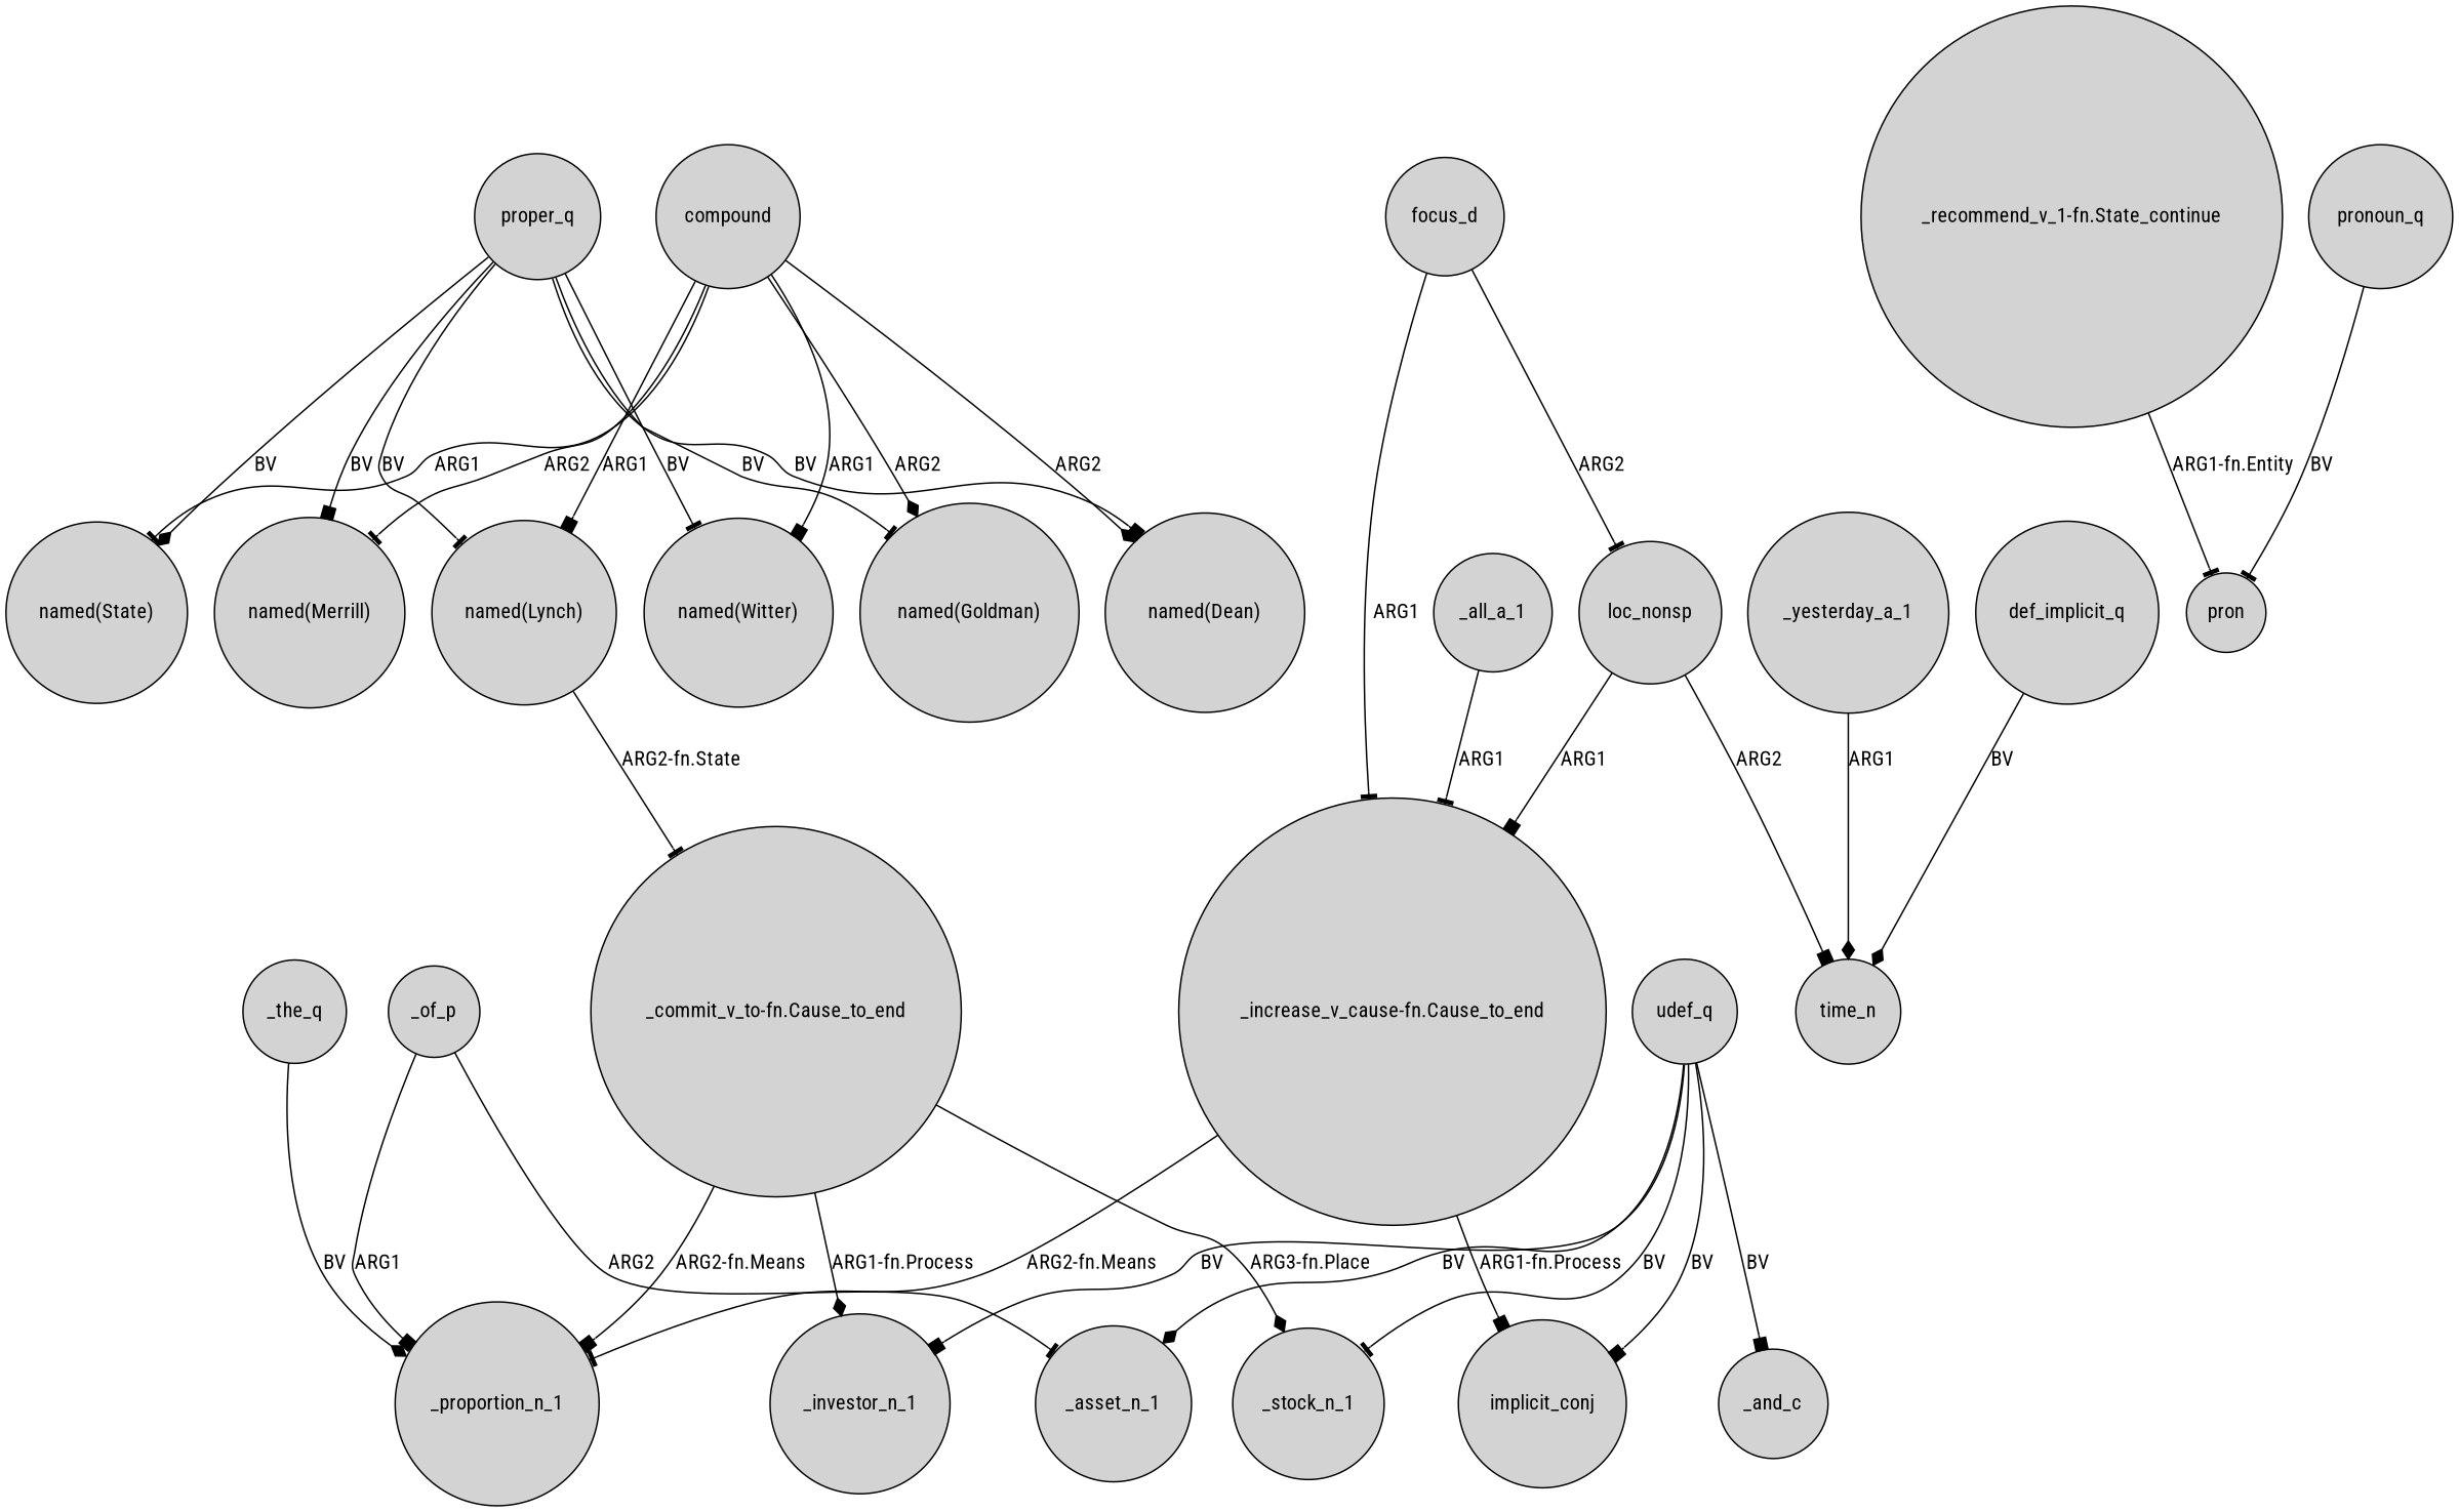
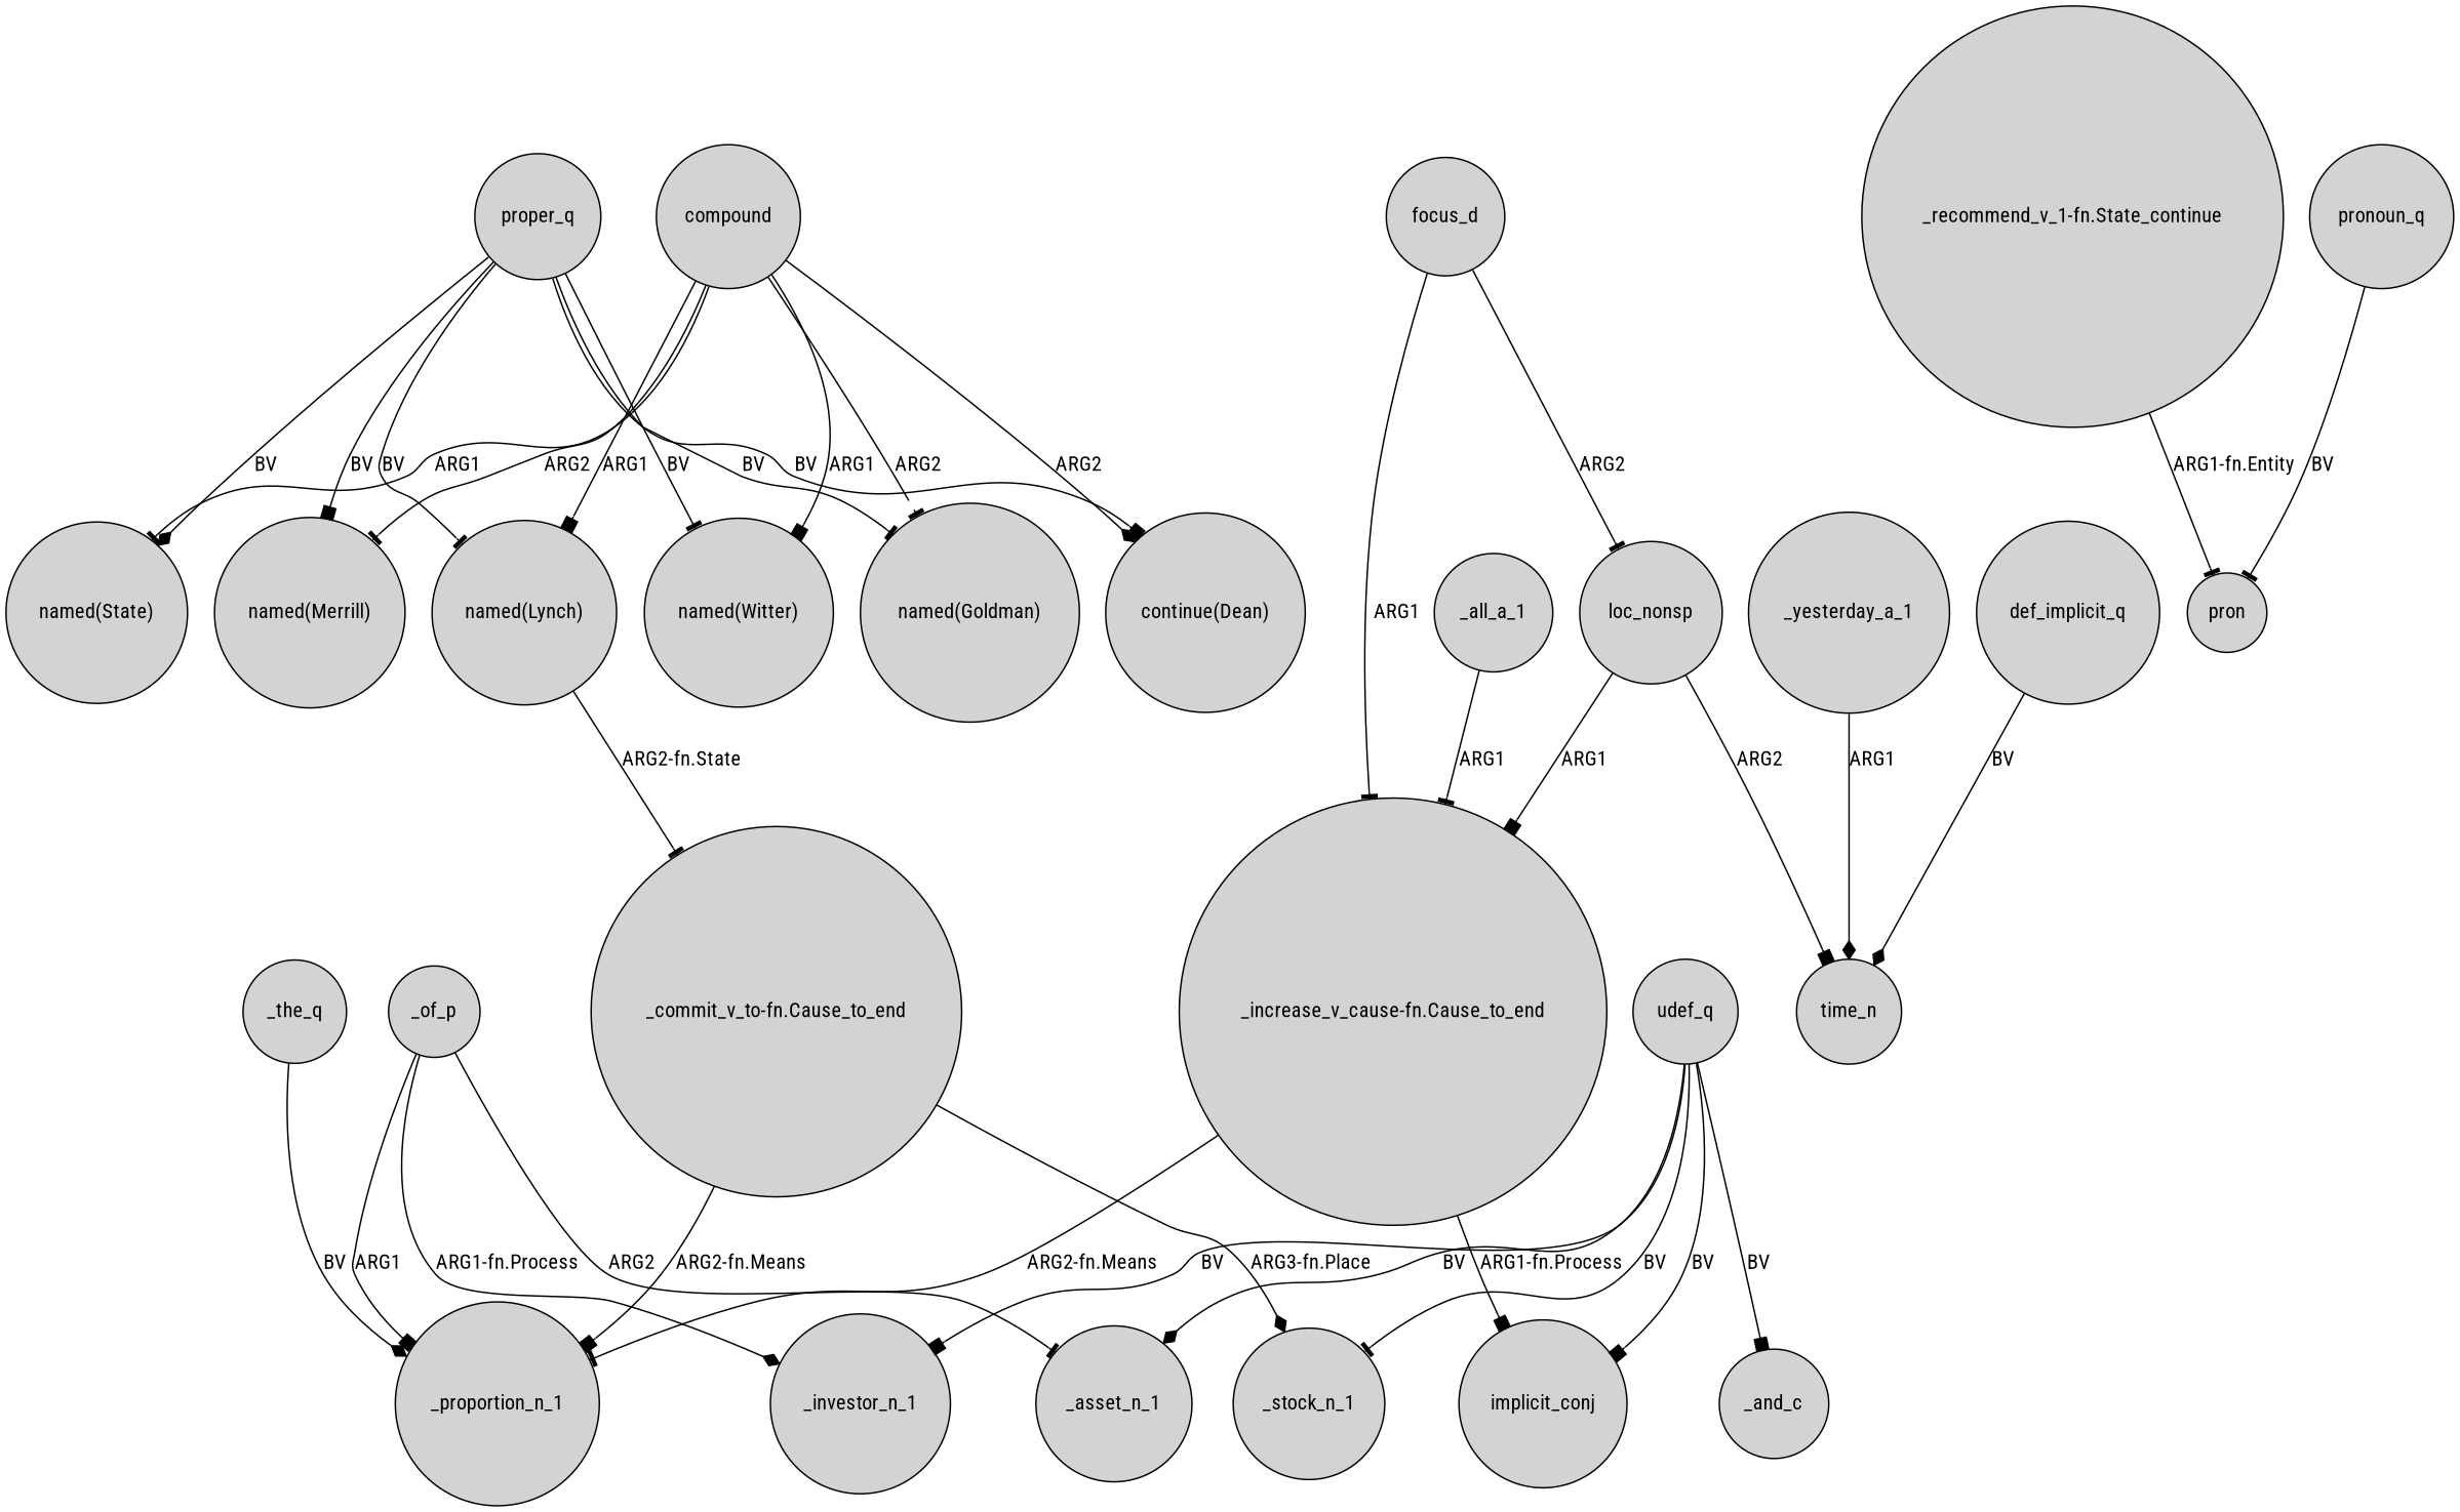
  digraph {
    fontname="Roboto Condensed"
    node [fontname="Roboto Condensed" shape=circle style=filled]
    edge [arrowhead=tee fontname="Roboto Condensed"]
    compound
-   "named(Dean)"
+   "named(Dean)" [label="continue(Dean)"]
    "named(Goldman)"
    n4 [label="named(State)"]
    "named(Merrill)"
    "named(Witter)"
    "named(Lynch)"
    "_commit_v_to-fn.Cause_to_end"
    proper_q
    "_recommend_v_1-fn.State_continue"
    pron
    _proportion_n_1
    _investor_n_1
    _stock_n_1
    _yesterday_a_1
    time_n
    "_increase_v_cause-fn.Cause_to_end"
    implicit_conj
    focus_d
    loc_nonsp
    udef_q
    _and_c
    _asset_n_1
    _all_a_1
    pronoun_q
    _the_q
    _of_p
    def_implicit_q
    compound -> "named(Dean)" [arrowhead=diamond label=ARG2]
-   compound -> "named(Goldman)" [arrowhead=diamond label=ARG2]
+   compound -> "named(Goldman)" [label=ARG2]
    compound -> n4 [label=ARG1]
    compound -> "named(Merrill)" [label=ARG2]
    compound -> "named(Witter)" [arrowhead=box label=ARG1]
    compound -> "named(Lynch)" [arrowhead=box label=ARG1]
    "named(Lynch)" -> "_commit_v_to-fn.Cause_to_end" [label="ARG2-fn.State"]
    "_commit_v_to-fn.Cause_to_end" -> _proportion_n_1 [arrowhead=box label="ARG2-fn.Means"]
-   "_commit_v_to-fn.Cause_to_end" -> _investor_n_1 [arrowhead=diamond label="ARG1-fn.Process"]
+   _of_p -> _investor_n_1 [arrowhead=diamond label="ARG1-fn.Process"]
    "_commit_v_to-fn.Cause_to_end" -> _stock_n_1 [arrowhead=diamond label="ARG3-fn.Place"]
    proper_q -> "named(Dean)" [arrowhead=box label=BV]
    proper_q -> "named(Goldman)" [label=BV]
    proper_q -> n4 [arrowhead=diamond label=BV]
    proper_q -> "named(Merrill)" [arrowhead=box label=BV]
    proper_q -> "named(Witter)" [label=BV]
    proper_q -> "named(Lynch)" [label=BV]
    "_recommend_v_1-fn.State_continue" -> pron [label="ARG1-fn.Entity"]
    _yesterday_a_1 -> time_n [arrowhead=diamond label=ARG1]
    "_increase_v_cause-fn.Cause_to_end" -> _proportion_n_1 [label="ARG2-fn.Means"]
    "_increase_v_cause-fn.Cause_to_end" -> implicit_conj [arrowhead=box label="ARG1-fn.Process"]
    focus_d -> "_increase_v_cause-fn.Cause_to_end" [label=ARG1]
    focus_d -> loc_nonsp [label=ARG2]
    loc_nonsp -> time_n [arrowhead=box label=ARG2]
    loc_nonsp -> "_increase_v_cause-fn.Cause_to_end" [arrowhead=box label=ARG1]
    udef_q -> _investor_n_1 [arrowhead=box label=BV]
    udef_q -> _stock_n_1 [label=BV]
    udef_q -> implicit_conj [arrowhead=box label=BV]
    udef_q -> _and_c [arrowhead=box label=BV]
    udef_q -> _asset_n_1 [arrowhead=diamond label=BV]
    _all_a_1 -> "_increase_v_cause-fn.Cause_to_end" [label=ARG1]
    pronoun_q -> pron [label=BV]
    _the_q -> _proportion_n_1 [arrowhead=diamond label=BV]
    _of_p -> _proportion_n_1 [arrowhead=box label=ARG1]
    _of_p -> _asset_n_1 [label=ARG2]
    def_implicit_q -> time_n [arrowhead=diamond label=BV]
  }
